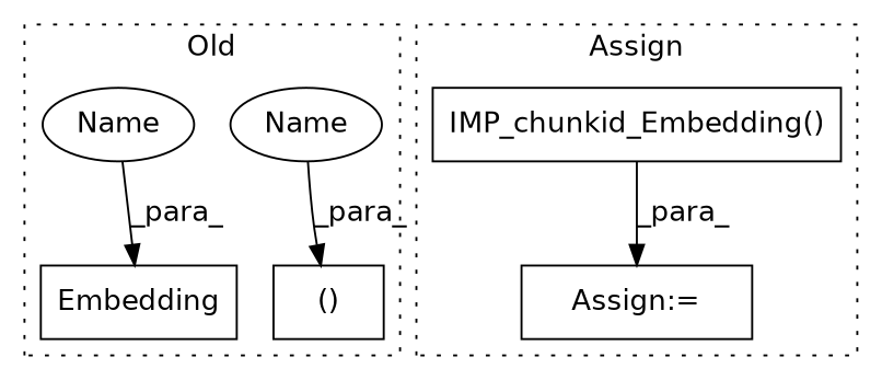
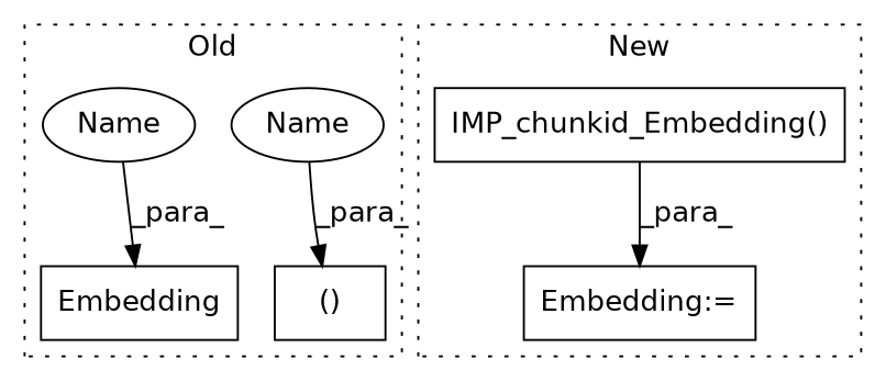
  digraph {
    fontname="DejaVu Sans"
    node [a=87 fontname="DejaVu Sans" l=8 shape=box]
    edge [fontname="DejaVu Sans"]
    n1 [a=63 l="35,0" label=Embedding s="4297,0"]
    n2 [a=54 l=17 label="()" s=4229]
    n3 [label=Name s=4221 shape=ellipse]
    n4 [label=Name s=4323 shape=ellipse]
    n5 [a=75 l="27,1" label="IMP_chunkid_Embedding()" s="5741,5771"]
-   n6 [a=68 l=3 label="Assign:=" s=5856]
+   n6 [a=68 l=3 label="Embedding:=" s=5856]
    subgraph cluster_1 {
      label=Old
      style=dotted
      n1
      n2
      n3
      n4
    }
    subgraph cluster_2 {
-     label=Assign
+     label=New
      style=dotted
      n5
      n6
    }
    n3 -> n2 [label=_para_]
    n4 -> n1 [label=_para_]
    n5 -> n6 [label=_para_]
  }
